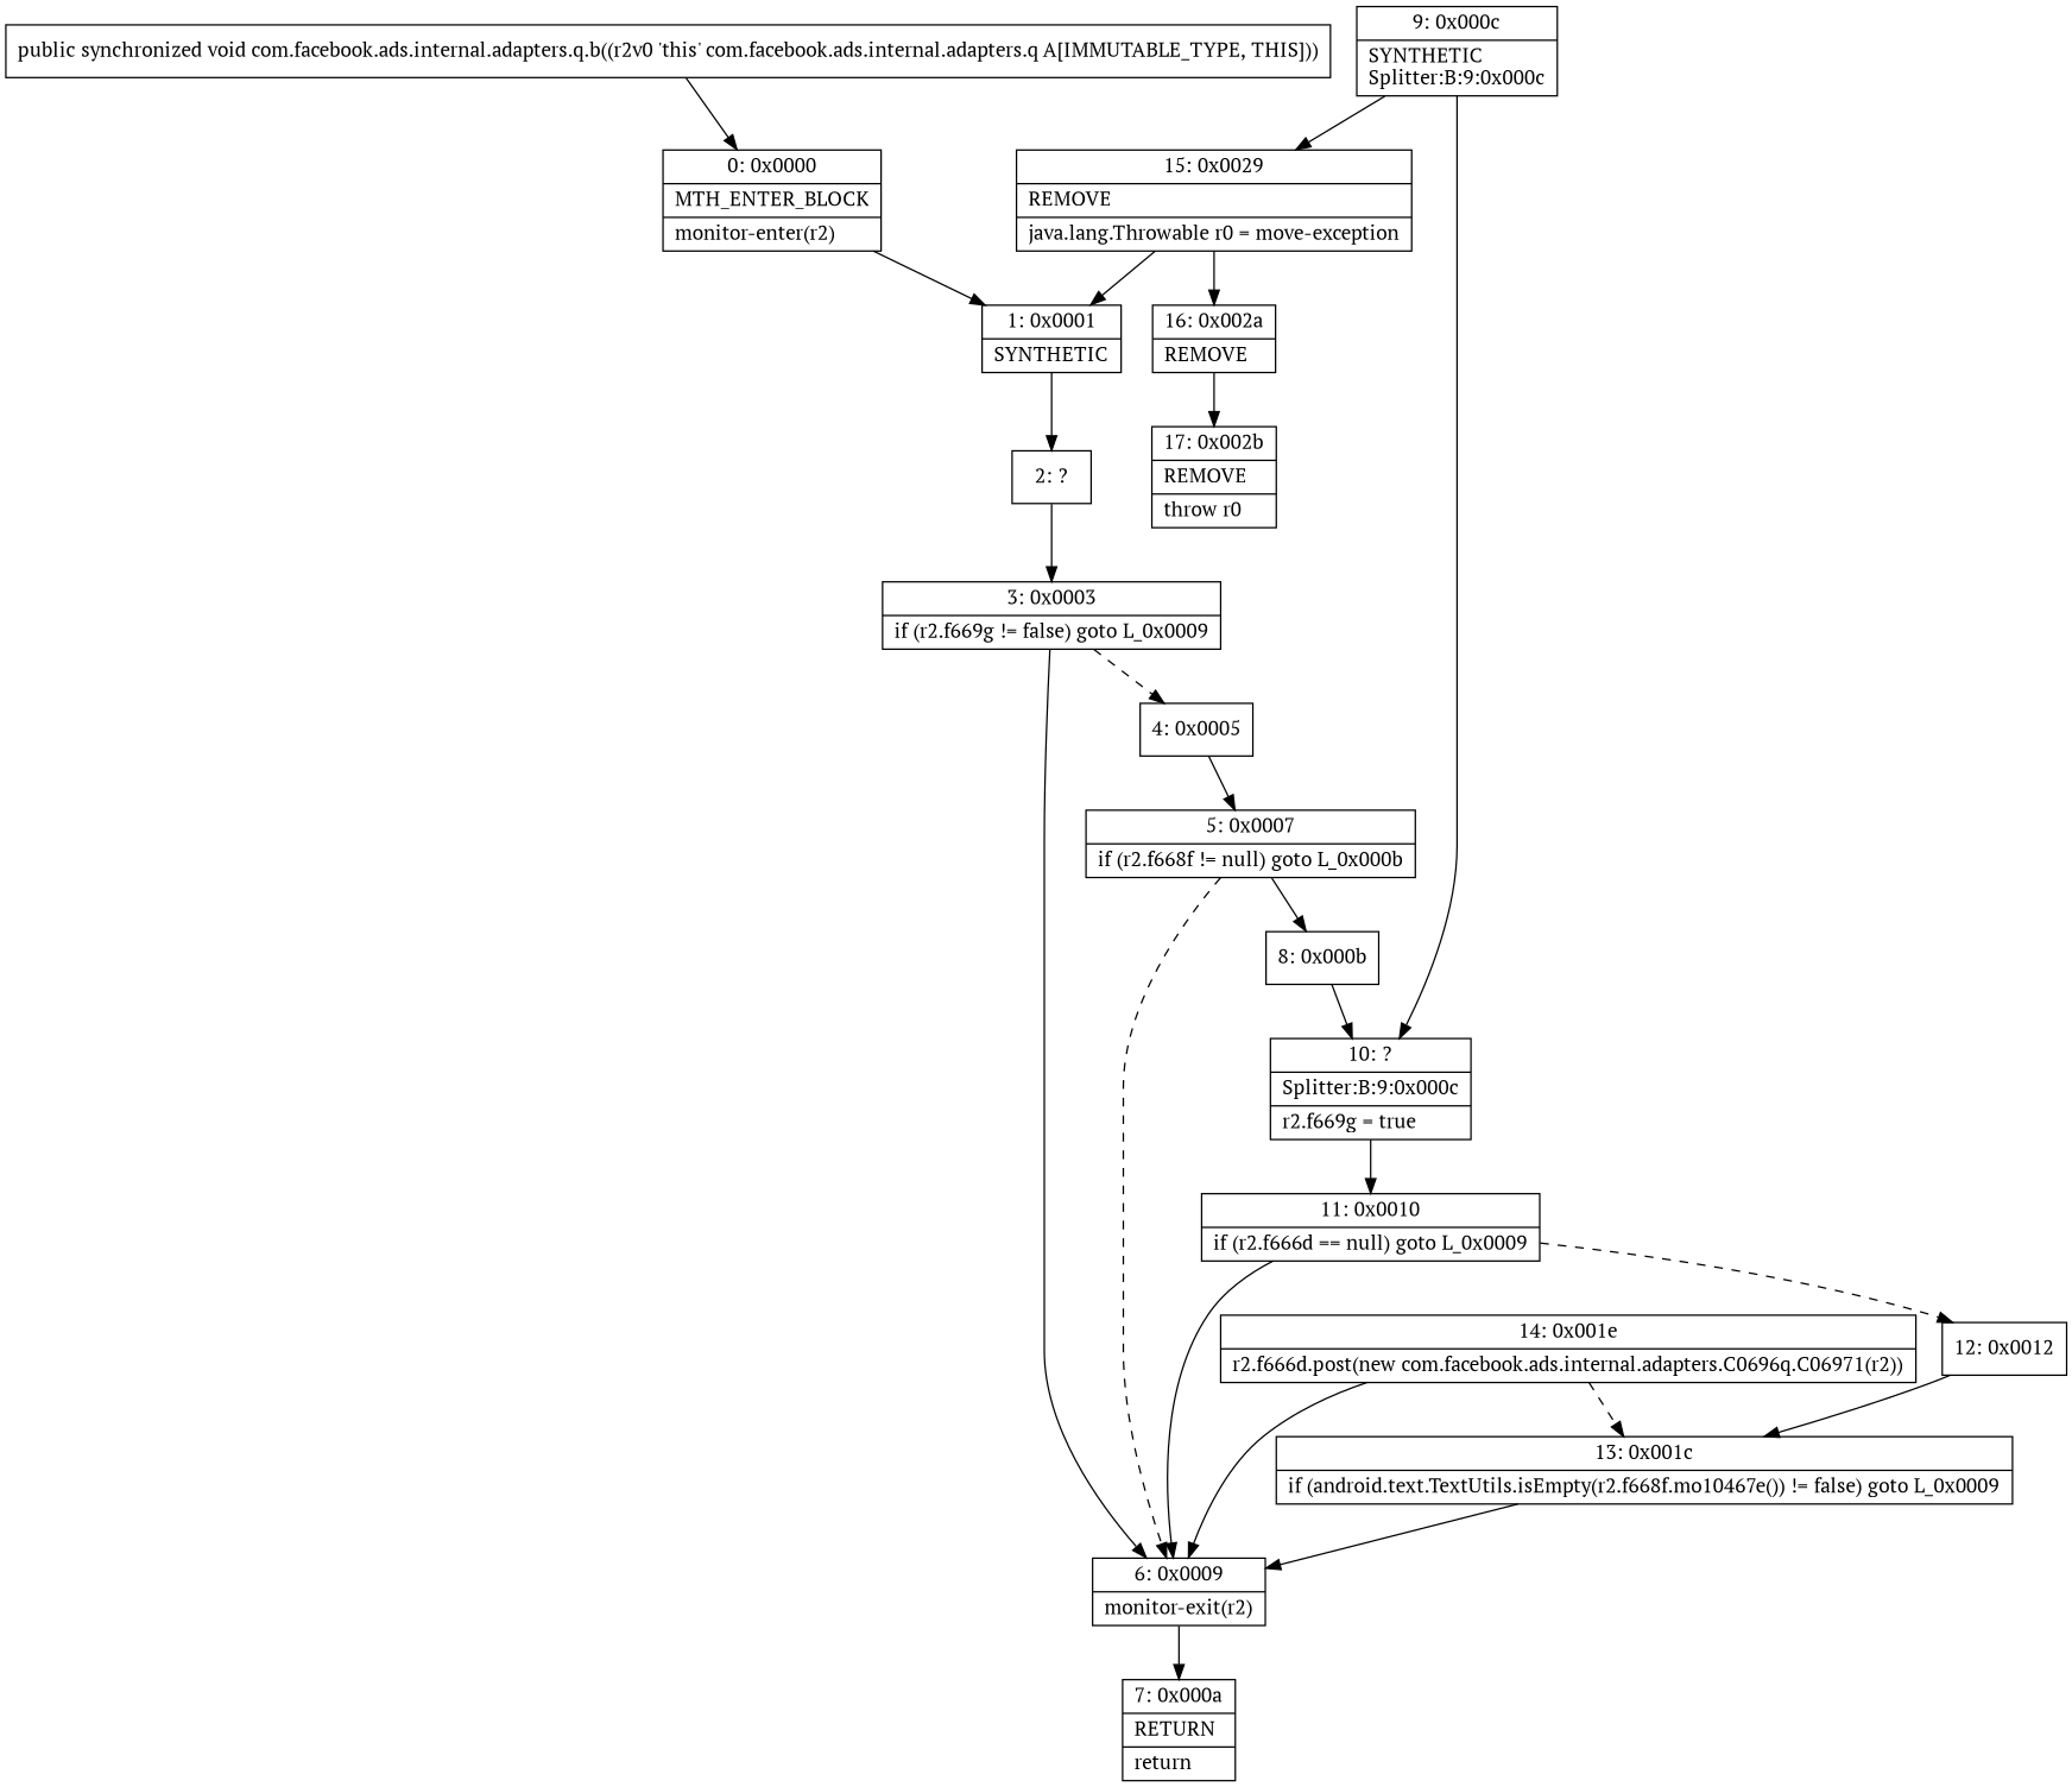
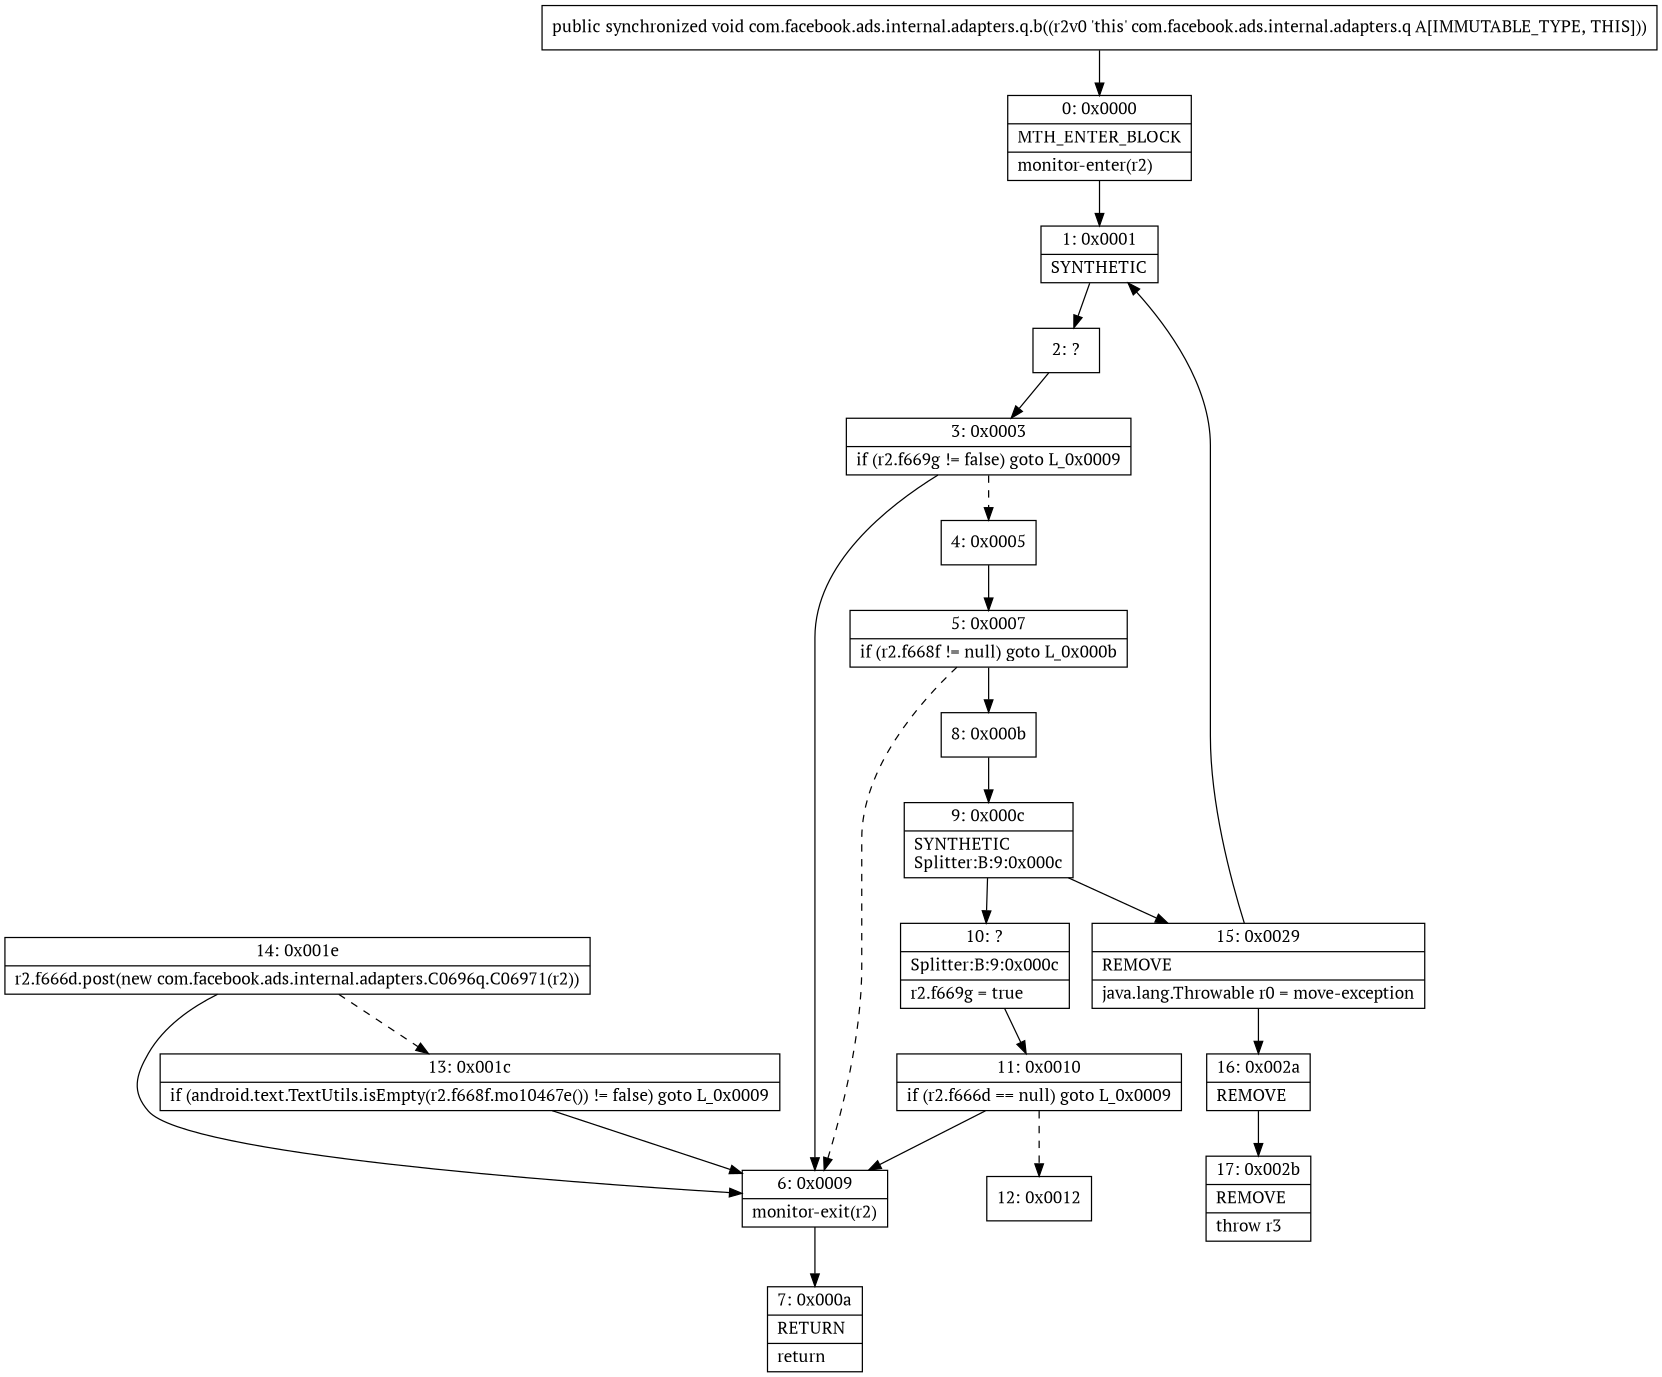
  digraph {
    fontname="PT Serif"
    node [fontname="PT Serif" shape=record]
    edge [fontname="PT Serif"]
    n1 [label="{0\:\ 0x0000|MTH_ENTER_BLOCK\l|monitor\-enter(r2)\l}"]
    n2 [label="{1\:\ 0x0001|SYNTHETIC\l}"]
    n3 [label="{2\:\ ?}"]
    n4 [label="{3\:\ 0x0003|if (r2.f669g != false) goto L_0x0009\l}"]
    n5 [label="{15\:\ 0x0029|REMOVE\l|java.lang.Throwable r0 = move\-exception\l}"]
    n6 [label="{16\:\ 0x002a|REMOVE\l}"]
    n7 [label="{4\:\ 0x0005}"]
    n8 [label="{6\:\ 0x0009|monitor\-exit(r2)\l}"]
    n9 [label="{5\:\ 0x0007|if (r2.f668f != null) goto L_0x000b\l}"]
    n10 [label="{7\:\ 0x000a|RETURN\l|return\l}"]
    n11 [label="{8\:\ 0x000b}"]
    n12 [label="{9\:\ 0x000c|SYNTHETIC\lSplitter:B:9:0x000c\l}"]
    n13 [label="{10\:\ ?|Splitter:B:9:0x000c\l|r2.f669g = true\l}"]
    n14 [label="{11\:\ 0x0010|if (r2.f666d == null) goto L_0x0009\l}"]
    n15 [label="{12\:\ 0x0012}"]
    n16 [label="{13\:\ 0x001c|if (android.text.TextUtils.isEmpty(r2.f668f.mo10467e()) != false) goto L_0x0009\l}"]
    n17 [label="{14\:\ 0x001e|r2.f666d.post(new com.facebook.ads.internal.adapters.C0696q.C06971(r2))\l}"]
-   n18 [label="{17\:\ 0x002b|REMOVE\l|throw r0\l}"]
+   n18 [label="{17\:\ 0x002b|REMOVE\l|throw r3\l}"]
    n19 [label="{public synchronized void com.facebook.ads.internal.adapters.q.b((r2v0 'this' com.facebook.ads.internal.adapters.q A[IMMUTABLE_TYPE, THIS])) }"]
    n1 -> n2
    n2 -> n3
    n3 -> n4
    n4 -> n7 [style=dashed]
    n4 -> n8
    n5 -> n2
    n5 -> n6
    n6 -> n18
    n7 -> n9
    n8 -> n10
    n9 -> n8 [style=dashed]
    n9 -> n11
-   n11 -> n13
+   n11 -> n12
    n12 -> n5
    n12 -> n13
    n13 -> n14
    n14 -> n8
    n14 -> n15 [style=dashed]
-   n15 -> n16
    n16 -> n8
    n17 -> n8
    n17 -> n16 [style=dashed]
    n19 -> n1
  }
